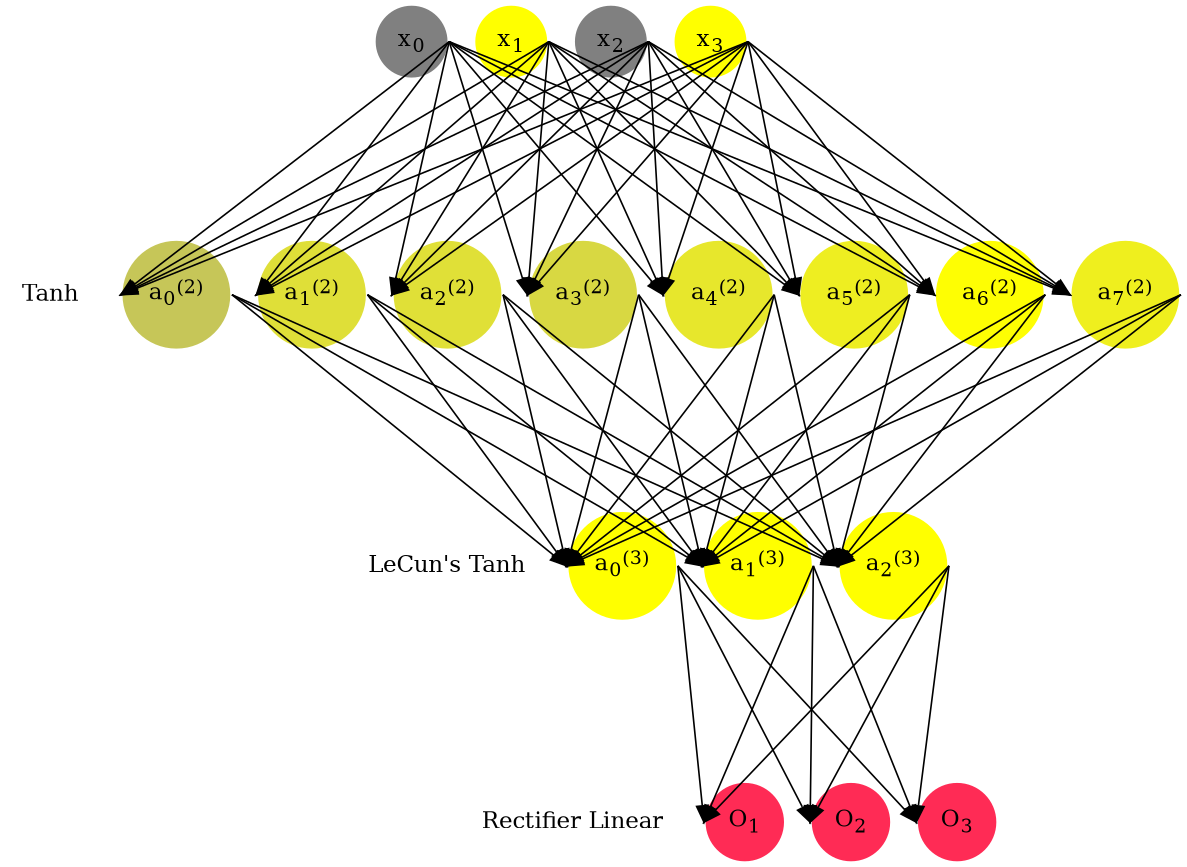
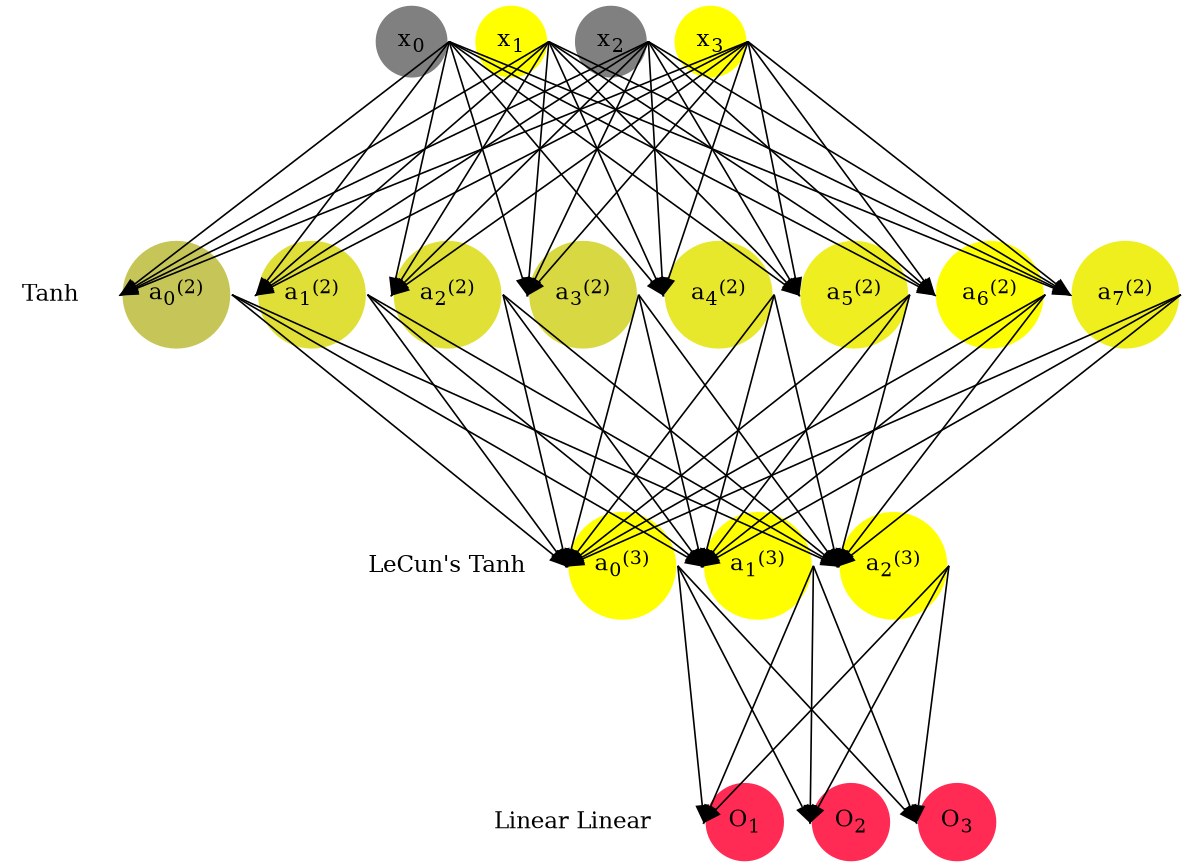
  digraph {
    rankdir=TB
    ranksep=1.4
    splines=false
    node [shape=circle style=filled]
    edge [headport=w style=solid tailport=e]
    n1 [color="0.1667, 0.0, 0.5" fillcolor="0.1667, 0.0, 0.5" label=<x<sub>0</sub>>]
    n2 [color="0.1667, 1.0, 1.0" fillcolor="0.1667, 1.0, 1.0" label=<x<sub>1</sub>>]
    n3 [color="0.1667, 0.0, 0.5" fillcolor="0.1667, 0.0, 0.5" label=<x<sub>2</sub>>]
    n4 [color="0.1667, 1.0, 1.0" fillcolor="0.1667, 1.0, 1.0" label=<x<sub>3</sub>>]
    n5 [color="0.1667, 0.552780, 0.776390" fillcolor="0.1667, 0.552780, 0.776390" label=<a<sub>0</sub><sup>(2)</sup>>]
    n6 [color="0.1667, 0.745249, 0.872624" fillcolor="0.1667, 0.745249, 0.872624" label=<a<sub>1</sub><sup>(2)</sup>>]
    n7 [color="0.1667, 0.754490, 0.877245" fillcolor="0.1667, 0.754490, 0.877245" label=<a<sub>2</sub><sup>(2)</sup>>]
    n8 [color="0.1667, 0.690472, 0.845236" fillcolor="0.1667, 0.690472, 0.845236" label=<a<sub>3</sub><sup>(2)</sup>>]
    n9 [color="0.1667, 0.809899, 0.904949" fillcolor="0.1667, 0.809899, 0.904949" label=<a<sub>4</sub><sup>(2)</sup>>]
    n10 [color="0.1667, 0.861041, 0.930521" fillcolor="0.1667, 0.861041, 0.930521" label=<a<sub>5</sub><sup>(2)</sup>>]
    n11 [color="0.1667, 0.985982, 0.992991" fillcolor="0.1667, 0.985982, 0.992991" label=<a<sub>6</sub><sup>(2)</sup>>]
    n12 [color="0.1667, 0.874302, 0.937151" fillcolor="0.1667, 0.874302, 0.937151" label=<a<sub>7</sub><sup>(2)</sup>>]
    n13 [color="0.1667, 1.686058, 1.343029" fillcolor="0.1667, 1.686058, 1.343029" label=<a<sub>0</sub><sup>(3)</sup>>]
    n14 [color="0.1667, 1.006163, 1.003082" fillcolor="0.1667, 1.006163, 1.003082" label=<a<sub>1</sub><sup>(3)</sup>>]
    n15 [color="0.1667, 1.585146, 1.292573" fillcolor="0.1667, 1.585146, 1.292573" label=<a<sub>2</sub><sup>(3)</sup>>]
    n16 [color="0.9667, 0.83, 1.0" fillcolor="0.9667, 0.83, 1.0" label=<O<sub>1</sub>>]
    n17 [color="0.9667, 0.83, 1.0" fillcolor="0.9667, 0.83, 1.0" label=<O<sub>2</sub>>]
    n18 [color="0.9667, 0.83, 1.0" fillcolor="0.9667, 0.83, 1.0" label=<O<sub>3</sub>>]
    n19 [label=Tanh shape=plaintext style=""]
    n20 [label="LeCun's Tanh" shape=plaintext style=""]
-   n21 [label="Rectifier Linear" shape=plaintext style=""]
+   n21 [label="Linear Linear" shape=plaintext style=""]
    subgraph sub_1 {
      n1
    }
    subgraph sub_2 {
      n2
    }
    subgraph sub_3 {
      n3
    }
    subgraph sub_4 {
      n4
    }
    subgraph sub_5 {
      n5
    }
    subgraph sub_6 {
      n6
    }
    subgraph sub_7 {
      n7
    }
    subgraph sub_8 {
      n8
    }
    subgraph sub_9 {
      n9
    }
    subgraph sub_10 {
      n10
    }
    subgraph sub_11 {
      n11
    }
    subgraph sub_12 {
      n12
    }
    subgraph sub_13 {
      n13
    }
    subgraph sub_14 {
      n14
    }
    subgraph sub_15 {
      n15
    }
    subgraph sub_16 {
      n16
    }
    subgraph sub_17 {
      n17
    }
    subgraph sub_18 {
      n18
    }
    subgraph sub_19 {
      rank=same
      n1
      n2
      n3
      n4
    }
    subgraph sub_20 {
      rank=same
      n5
      n6
      n7
      n8
      n9
      n10
      n11
      n12
    }
    subgraph sub_21 {
      rank=same
      n13
      n14
      n15
    }
    subgraph sub_22 {
      rank=same
      n16
      n17
      n18
    }
    subgraph sub_23 {
      rank=same
      n5
      n19
    }
    subgraph sub_24 {
      rank=same
      n13
      n20
    }
    subgraph sub_25 {
      rank=same
      n16
      n21
    }
    n1 -> n2 [style=invis]
    n1 -> n5
    n1 -> n6
    n1 -> n7
    n1 -> n8
    n1 -> n9
    n1 -> n10
    n1 -> n11
    n1 -> n12
    n2 -> n3 [style=invis]
    n2 -> n5
    n2 -> n6
    n2 -> n7
    n2 -> n8
    n2 -> n9
    n2 -> n10
    n2 -> n11
    n2 -> n12
    n3 -> n4 [style=invis]
    n3 -> n5
    n3 -> n6
    n3 -> n7
    n3 -> n8
    n3 -> n9
    n3 -> n10
    n3 -> n11
    n3 -> n12
    n4 -> n5
    n4 -> n6
    n4 -> n7
    n4 -> n8
    n4 -> n9
    n4 -> n10
    n4 -> n11
    n4 -> n12
    n5 -> n6 [style=invis]
    n5 -> n13
    n5 -> n14
    n5 -> n15
    n6 -> n7 [style=invis]
    n6 -> n13
    n6 -> n14
    n6 -> n15
    n7 -> n8 [style=invis]
    n7 -> n13
    n7 -> n14
    n7 -> n15
    n8 -> n9 [style=invis]
    n8 -> n13
    n8 -> n14
    n8 -> n15
    n9 -> n10 [style=invis]
    n9 -> n13
    n9 -> n14
    n9 -> n15
    n10 -> n11 [style=invis]
    n10 -> n13
    n10 -> n14
    n10 -> n15
    n11 -> n12 [style=invis]
    n11 -> n13
    n11 -> n14
    n11 -> n15
    n12 -> n13
    n12 -> n14
    n12 -> n15
    n13 -> n14 [style=invis]
    n13 -> n16
    n13 -> n17
    n13 -> n18
    n14 -> n15 [style=invis]
    n14 -> n16
    n14 -> n17
    n14 -> n18
    n15 -> n16
    n15 -> n17
    n15 -> n18
    n16 -> n17 [style=invis]
    n17 -> n18 [style=invis]
    n19 -> n5 [style=invis]
    n20 -> n13 [style=invis]
    n21 -> n16 [style=invis]
  }
